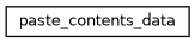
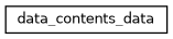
  digraph {
    rankdir=TB
-   n1 [color=black fillcolor=white fontname=Helvetica fontsize=10 height=0.2 label=paste_contents_data shape=record style=filled width=0.4]
+   n1 [color=black fillcolor=white fontname=Helvetica fontsize=10 height=0.2 label=data_contents_data shape=record style=filled width=0.4]
  }
